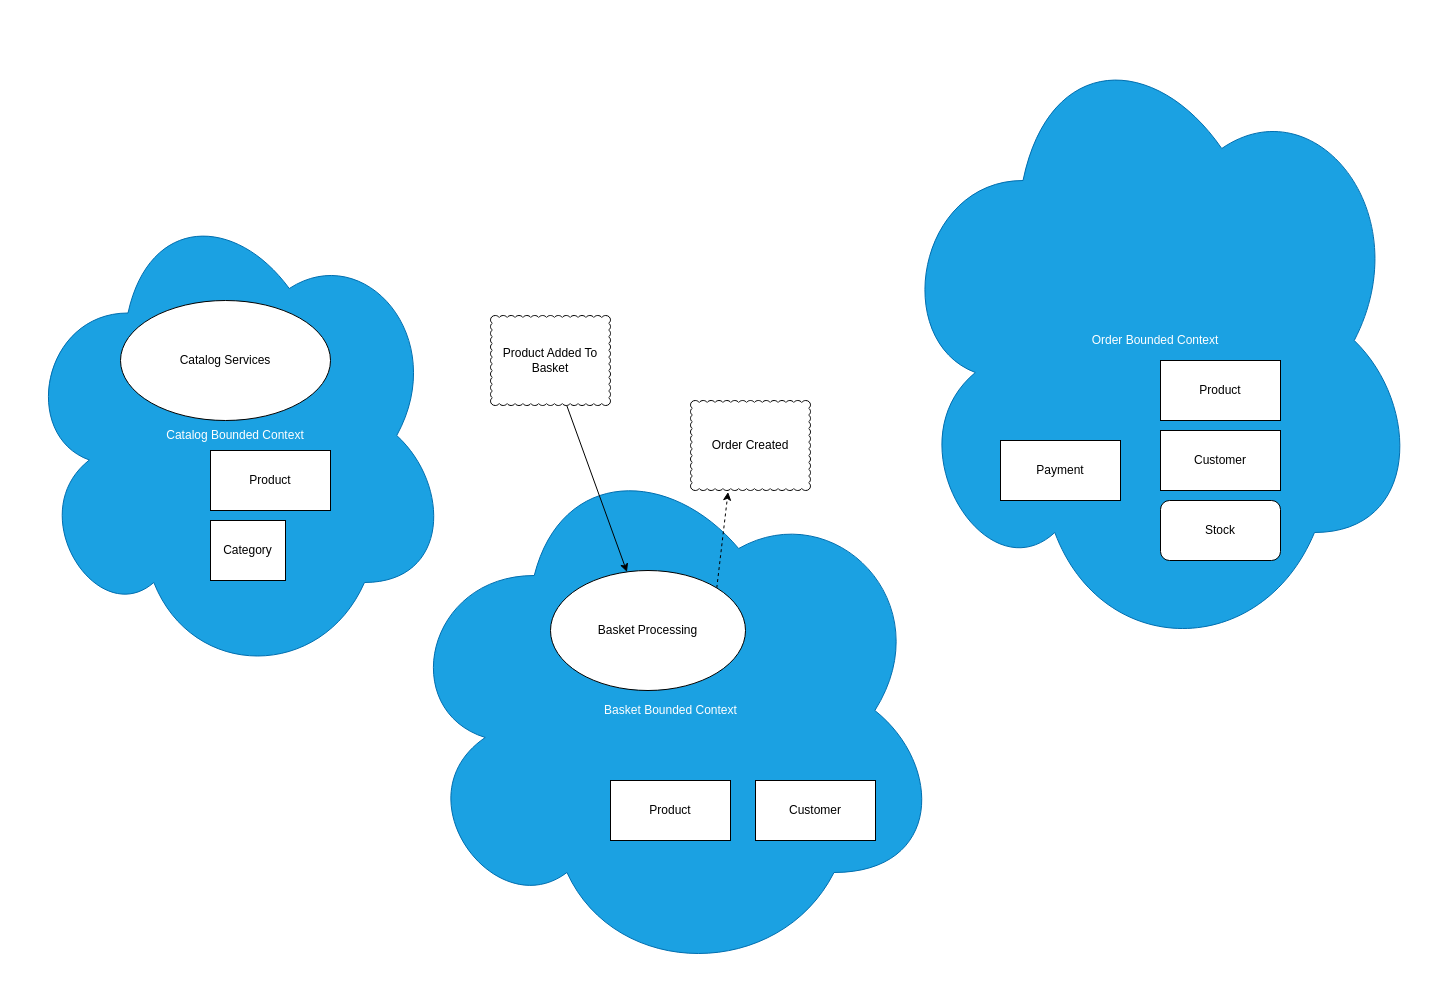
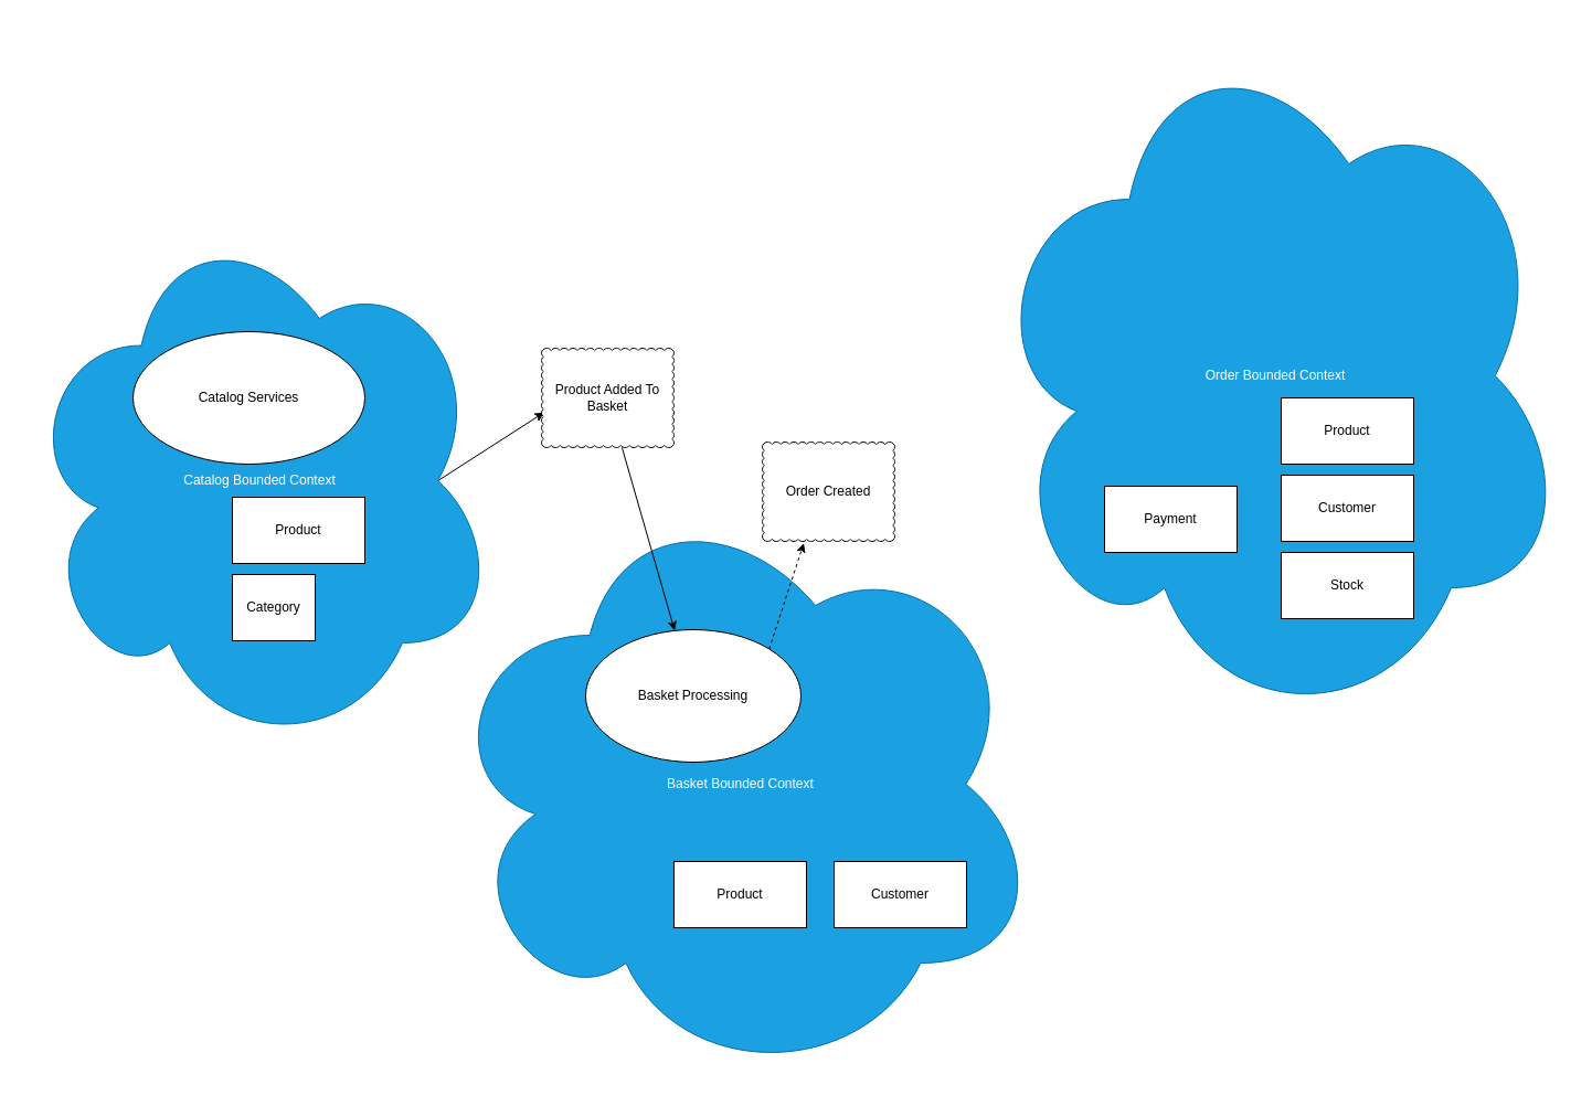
  <mxCell id="0" />
  <mxCell id="1" parent="0" />
  <mxCell id="2" value="Order Bounded Context" style="ellipse;shape=cloud;whiteSpace=wrap;html=1;fillColor=#1ba1e2;fontColor=#ffffff;strokeColor=#006EAF;" parent="1" vertex="1"><mxGeometry x="890" y="20" width="530" height="640" as="geometry" /></mxCell>
+ <mxCell id="3" style="edgeStyle=none;html=1;exitX=0.875;exitY=0.5;exitDx=0;exitDy=0;exitPerimeter=0;entryX=0.02;entryY=0.646;entryDx=0;entryDy=0;entryPerimeter=0;" parent="1" source="4" target="18" edge="1"><mxGeometry relative="1" as="geometry" /></mxCell>
  <mxCell id="4" value="Catalog Bounded Context" style="ellipse;shape=cloud;whiteSpace=wrap;html=1;fillColor=#1ba1e2;fontColor=#ffffff;strokeColor=#006EAF;" parent="1" vertex="1"><mxGeometry x="20" y="190" width="430" height="490" as="geometry" /></mxCell>
  <mxCell id="5" value="Catalog Services" style="ellipse;whiteSpace=wrap;html=1;" parent="1" vertex="1"><mxGeometry x="120" y="300" width="210" height="120" as="geometry" /></mxCell>
  <mxCell id="6" value="Customer" style="rounded=0;whiteSpace=wrap;html=1;" parent="1" vertex="1"><mxGeometry x="1160" y="430" width="120" height="60" as="geometry" /></mxCell>
- <mxCell id="7" value="Stock" style="whiteSpace=wrap;html=1;rounded=1;" parent="1" vertex="1"><mxGeometry x="1160" y="500" width="120" height="60" as="geometry" /></mxCell>
+ <mxCell id="7" value="Stock" style="rounded=0;whiteSpace=wrap;html=1;" parent="1" vertex="1"><mxGeometry x="1160" y="500" width="120" height="60" as="geometry" /></mxCell>
  <mxCell id="8" value="Payment" style="rounded=0;whiteSpace=wrap;html=1;" parent="1" vertex="1"><mxGeometry x="1000" y="440" width="120" height="60" as="geometry" /></mxCell>
  <mxCell id="9" value="Product" style="rounded=0;whiteSpace=wrap;html=1;" parent="1" vertex="1"><mxGeometry x="210" y="450" width="120" height="60" as="geometry" /></mxCell>
  <mxCell id="10" value="Category" style="rounded=0;whiteSpace=wrap;html=1;" parent="1" vertex="1"><mxGeometry x="210" y="520" width="75" height="60" as="geometry" /></mxCell>
  <mxCell id="11" value="Product" style="rounded=0;whiteSpace=wrap;html=1;" parent="1" vertex="1"><mxGeometry x="1160" y="360" width="120" height="60" as="geometry" /></mxCell>
  <mxCell id="12" value="Basket Bounded Context" style="ellipse;shape=cloud;whiteSpace=wrap;html=1;fillColor=#1ba1e2;fontColor=#ffffff;strokeColor=#006EAF;" parent="1" vertex="1"><mxGeometry x="397.5" y="440" width="545" height="540" as="geometry" /></mxCell>
  <mxCell id="13" value="Customer" style="rounded=0;whiteSpace=wrap;html=1;" parent="1" vertex="1"><mxGeometry x="755" y="780" width="120" height="60" as="geometry" /></mxCell>
  <mxCell id="14" style="edgeStyle=none;html=1;exitX=1;exitY=0;exitDx=0;exitDy=0;entryX=0.313;entryY=1.017;entryDx=0;entryDy=0;entryPerimeter=0;dashed=1;" parent="1" source="15" target="19" edge="1"><mxGeometry relative="1" as="geometry" /></mxCell>
- <mxCell id="15" value="Basket Processing" style="ellipse;whiteSpace=wrap;html=1;" parent="1" vertex="1"><mxGeometry x="550" y="570" width="195" height="120" as="geometry" /></mxCell>
+ <mxCell id="15" value="Basket Processing" style="ellipse;whiteSpace=wrap;html=1;" parent="1" vertex="1"><mxGeometry x="530" y="570" width="195" height="120" as="geometry" /></mxCell>
  <mxCell id="16" value="Product" style="rounded=0;whiteSpace=wrap;html=1;" parent="1" vertex="1"><mxGeometry x="610" y="780" width="120" height="60" as="geometry" /></mxCell>
  <mxCell id="17" style="edgeStyle=none;html=1;" parent="1" source="18" target="15" edge="1"><mxGeometry relative="1" as="geometry" /></mxCell>
  <mxCell id="18" value="Product Added To Basket" style="whiteSpace=wrap;html=1;shape=mxgraph.basic.cloud_rect" parent="1" vertex="1"><mxGeometry x="490" y="315" width="120" height="90" as="geometry" /></mxCell>
  <mxCell id="19" value="Order Created" style="whiteSpace=wrap;html=1;shape=mxgraph.basic.cloud_rect" parent="1" vertex="1"><mxGeometry x="690" y="400" width="120" height="90" as="geometry" /></mxCell>
